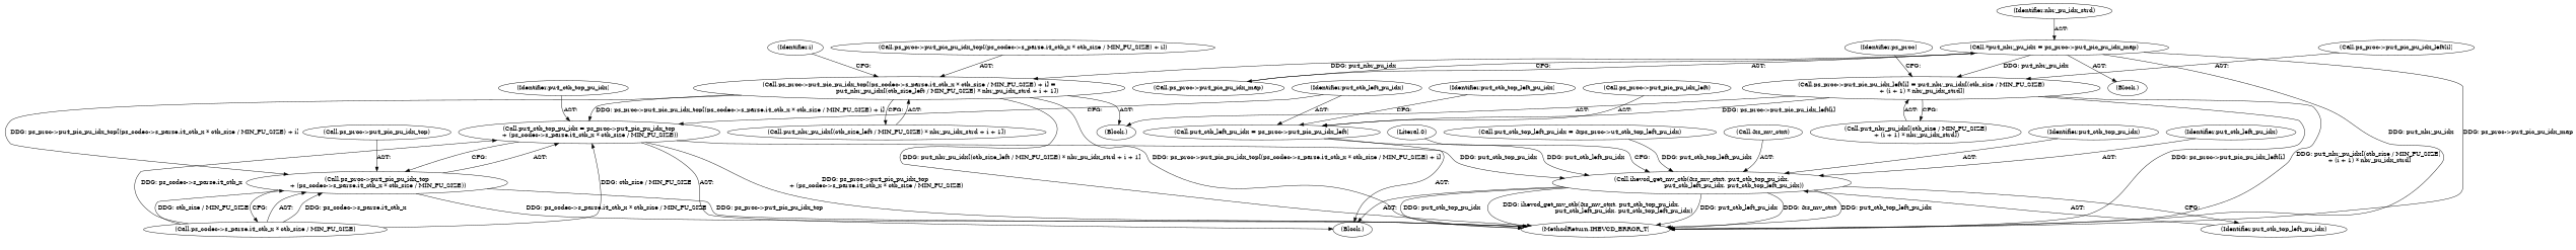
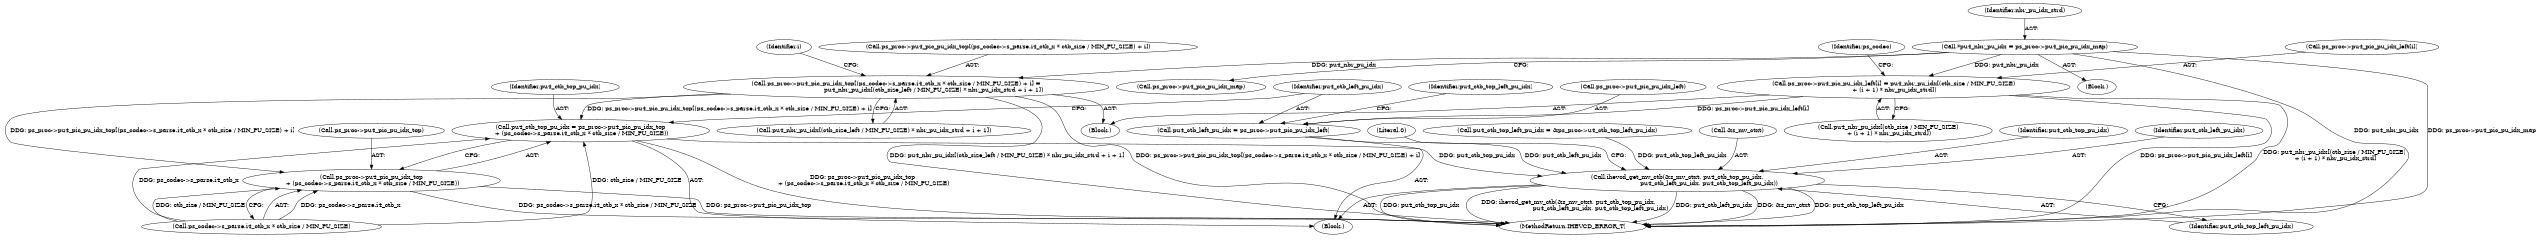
  digraph {
    n1 [label="(Call,*pu4_nbr_pu_idx = ps_proc->pu4_pic_pu_idx_map)"]
    n2 [label="(Call,ps_proc->pu4_pic_pu_idx_left[i] = pu4_nbr_pu_idx[(ctb_size / MIN_PU_SIZE)\n + (i + 1) * nbr_pu_idx_strd])"]
    n3 [label="(Call,ps_proc->pu4_pic_pu_idx_top[(ps_codec->s_parse.i4_ctb_x * ctb_size / MIN_PU_SIZE) + i] =\n                                        pu4_nbr_pu_idx[(ctb_size_left / MIN_PU_SIZE) * nbr_pu_idx_strd + i + 1])"]
    n4 [label="(MethodReturn,IHEVCD_ERROR_T)"]
    n5 [label="(Call,ps_proc->pu4_pic_pu_idx_map)"]
    n6 [label="(Block,)"]
    n7 [label="(Call,pu4_ctb_left_pu_idx = ps_proc->pu4_pic_pu_idx_left)"]
    n8 [label="(Block,)"]
    n9 [label="(Call,pu4_nbr_pu_idx[(ctb_size / MIN_PU_SIZE)\n + (i + 1) * nbr_pu_idx_strd])"]
    n10 [label="(Call,pu4_ctb_top_pu_idx = ps_proc->pu4_pic_pu_idx_top\n + (ps_codec->s_parse.i4_ctb_x * ctb_size / MIN_PU_SIZE))"]
    n11 [label="(Call,ps_proc->pu4_pic_pu_idx_top\n + (ps_codec->s_parse.i4_ctb_x * ctb_size / MIN_PU_SIZE))"]
    n12 [label="(Call,pu4_nbr_pu_idx[(ctb_size_left / MIN_PU_SIZE) * nbr_pu_idx_strd + i + 1])"]
    n13 [label="(Call,ihevcd_get_mv_ctb(&s_mv_ctxt, pu4_ctb_top_pu_idx,\n                                  pu4_ctb_left_pu_idx, pu4_ctb_top_left_pu_idx))"]
    n14 [label="(Block,)"]
    n15 [label="(Identifier,pu4_ctb_top_left_pu_idx)"]
    n16 [label="(Call,ps_proc->pu4_pic_pu_idx_left)"]
    n17 [label="(Call,ps_codec->s_parse.i4_ctb_x * ctb_size / MIN_PU_SIZE)"]
    n18 [label="(Identifier,i)"]
    n19 [label="(Call,ps_proc->pu4_pic_pu_idx_top)"]
    n20 [label="(Identifier,pu4_ctb_top_pu_idx)"]
    n21 [label="(Identifier,pu4_ctb_left_pu_idx)"]
    n22 [label="(Call,ps_proc->pu4_pic_pu_idx_top[(ps_codec->s_parse.i4_ctb_x * ctb_size / MIN_PU_SIZE) + i])"]
-   n23 [label="(Identifier,ps_proc)"]
+   n23 [label="(Identifier,ps_codec)"]
    n24 [label="(Call,ps_proc->pu4_pic_pu_idx_left[i])"]
    n25 [label="(Identifier,pu4_ctb_top_left_pu_idx)"]
    n26 [label="(Literal,0)"]
    n27 [label="(Identifier,pu4_ctb_left_pu_idx)"]
    n28 [label="(Call,pu4_ctb_top_left_pu_idx = &ps_proc->u4_ctb_top_left_pu_idx)"]
    n29 [label="(Identifier,nbr_pu_idx_strd)"]
    n30 [label="(Call,&s_mv_ctxt)"]
    n31 [label="(Identifier,pu4_ctb_top_pu_idx)"]
    n1 -> n2 [label="DDG: pu4_nbr_pu_idx"]
    n1 -> n3 [label="DDG: pu4_nbr_pu_idx"]
    n1 -> n4 [label="DDG: pu4_nbr_pu_idx"]
    n1 -> n4 [label="DDG: ps_proc->pu4_pic_pu_idx_map"]
    n1 -> n5 [label="CFG: "]
    n1 -> n6 [label="AST: "]
    n2 -> n4 [label="DDG: pu4_nbr_pu_idx[(ctb_size / MIN_PU_SIZE)\n + (i + 1) * nbr_pu_idx_strd]"]
    n2 -> n4 [label="DDG: ps_proc->pu4_pic_pu_idx_left[i]"]
    n2 -> n7 [label="DDG: ps_proc->pu4_pic_pu_idx_left[i]"]
    n2 -> n8 [label="AST: "]
    n2 -> n9 [label="CFG: "]
    n3 -> n4 [label="DDG: ps_proc->pu4_pic_pu_idx_top[(ps_codec->s_parse.i4_ctb_x * ctb_size / MIN_PU_SIZE) + i]"]
    n3 -> n4 [label="DDG: pu4_nbr_pu_idx[(ctb_size_left / MIN_PU_SIZE) * nbr_pu_idx_strd + i + 1]"]
    n3 -> n8 [label="AST: "]
    n3 -> n10 [label="DDG: ps_proc->pu4_pic_pu_idx_top[(ps_codec->s_parse.i4_ctb_x * ctb_size / MIN_PU_SIZE) + i]"]
    n3 -> n11 [label="DDG: ps_proc->pu4_pic_pu_idx_top[(ps_codec->s_parse.i4_ctb_x * ctb_size / MIN_PU_SIZE) + i]"]
    n3 -> n12 [label="CFG: "]
-   n5 -> n1 [label="AST: "]
    n7 -> n13 [label="DDG: pu4_ctb_left_pu_idx"]
    n7 -> n14 [label="AST: "]
    n9 -> n2 [label="AST: "]
    n10 -> n4 [label="DDG: ps_proc->pu4_pic_pu_idx_top\n + (ps_codec->s_parse.i4_ctb_x * ctb_size / MIN_PU_SIZE)"]
    n10 -> n11 [label="CFG: "]
    n10 -> n13 [label="DDG: pu4_ctb_top_pu_idx"]
    n10 -> n14 [label="AST: "]
    n11 -> n4 [label="DDG: ps_codec->s_parse.i4_ctb_x * ctb_size / MIN_PU_SIZE"]
    n11 -> n4 [label="DDG: ps_proc->pu4_pic_pu_idx_top"]
    n11 -> n10 [label="AST: "]
    n11 -> n17 [label="CFG: "]
    n12 -> n3 [label="AST: "]
    n13 -> n4 [label="DDG: pu4_ctb_top_pu_idx"]
    n13 -> n4 [label="DDG: ihevcd_get_mv_ctb(&s_mv_ctxt, pu4_ctb_top_pu_idx,\n                                  pu4_ctb_left_pu_idx, pu4_ctb_top_left_pu_idx)"]
    n13 -> n4 [label="DDG: pu4_ctb_left_pu_idx"]
    n13 -> n4 [label="DDG: &s_mv_ctxt"]
    n13 -> n4 [label="DDG: pu4_ctb_top_left_pu_idx"]
    n13 -> n14 [label="AST: "]
    n13 -> n15 [label="CFG: "]
    n15 -> n13 [label="AST: "]
    n16 -> n7 [label="AST: "]
    n17 -> n10 [label="DDG: ps_codec->s_parse.i4_ctb_x"]
    n17 -> n10 [label="DDG: ctb_size / MIN_PU_SIZE"]
    n17 -> n11 [label="AST: "]
    n17 -> n11 [label="DDG: ps_codec->s_parse.i4_ctb_x"]
    n17 -> n11 [label="DDG: ctb_size / MIN_PU_SIZE"]
    n18 -> n3 [label="CFG: "]
    n19 -> n11 [label="AST: "]
    n20 -> n13 [label="AST: "]
    n21 -> n13 [label="AST: "]
    n22 -> n3 [label="AST: "]
    n23 -> n2 [label="CFG: "]
    n24 -> n2 [label="AST: "]
    n25 -> n7 [label="CFG: "]
    n26 -> n13 [label="CFG: "]
    n27 -> n7 [label="AST: "]
    n27 -> n10 [label="CFG: "]
    n28 -> n13 [label="DDG: pu4_ctb_top_left_pu_idx"]
    n29 -> n1 [label="AST: "]
    n30 -> n13 [label="AST: "]
    n31 -> n10 [label="AST: "]
  }
